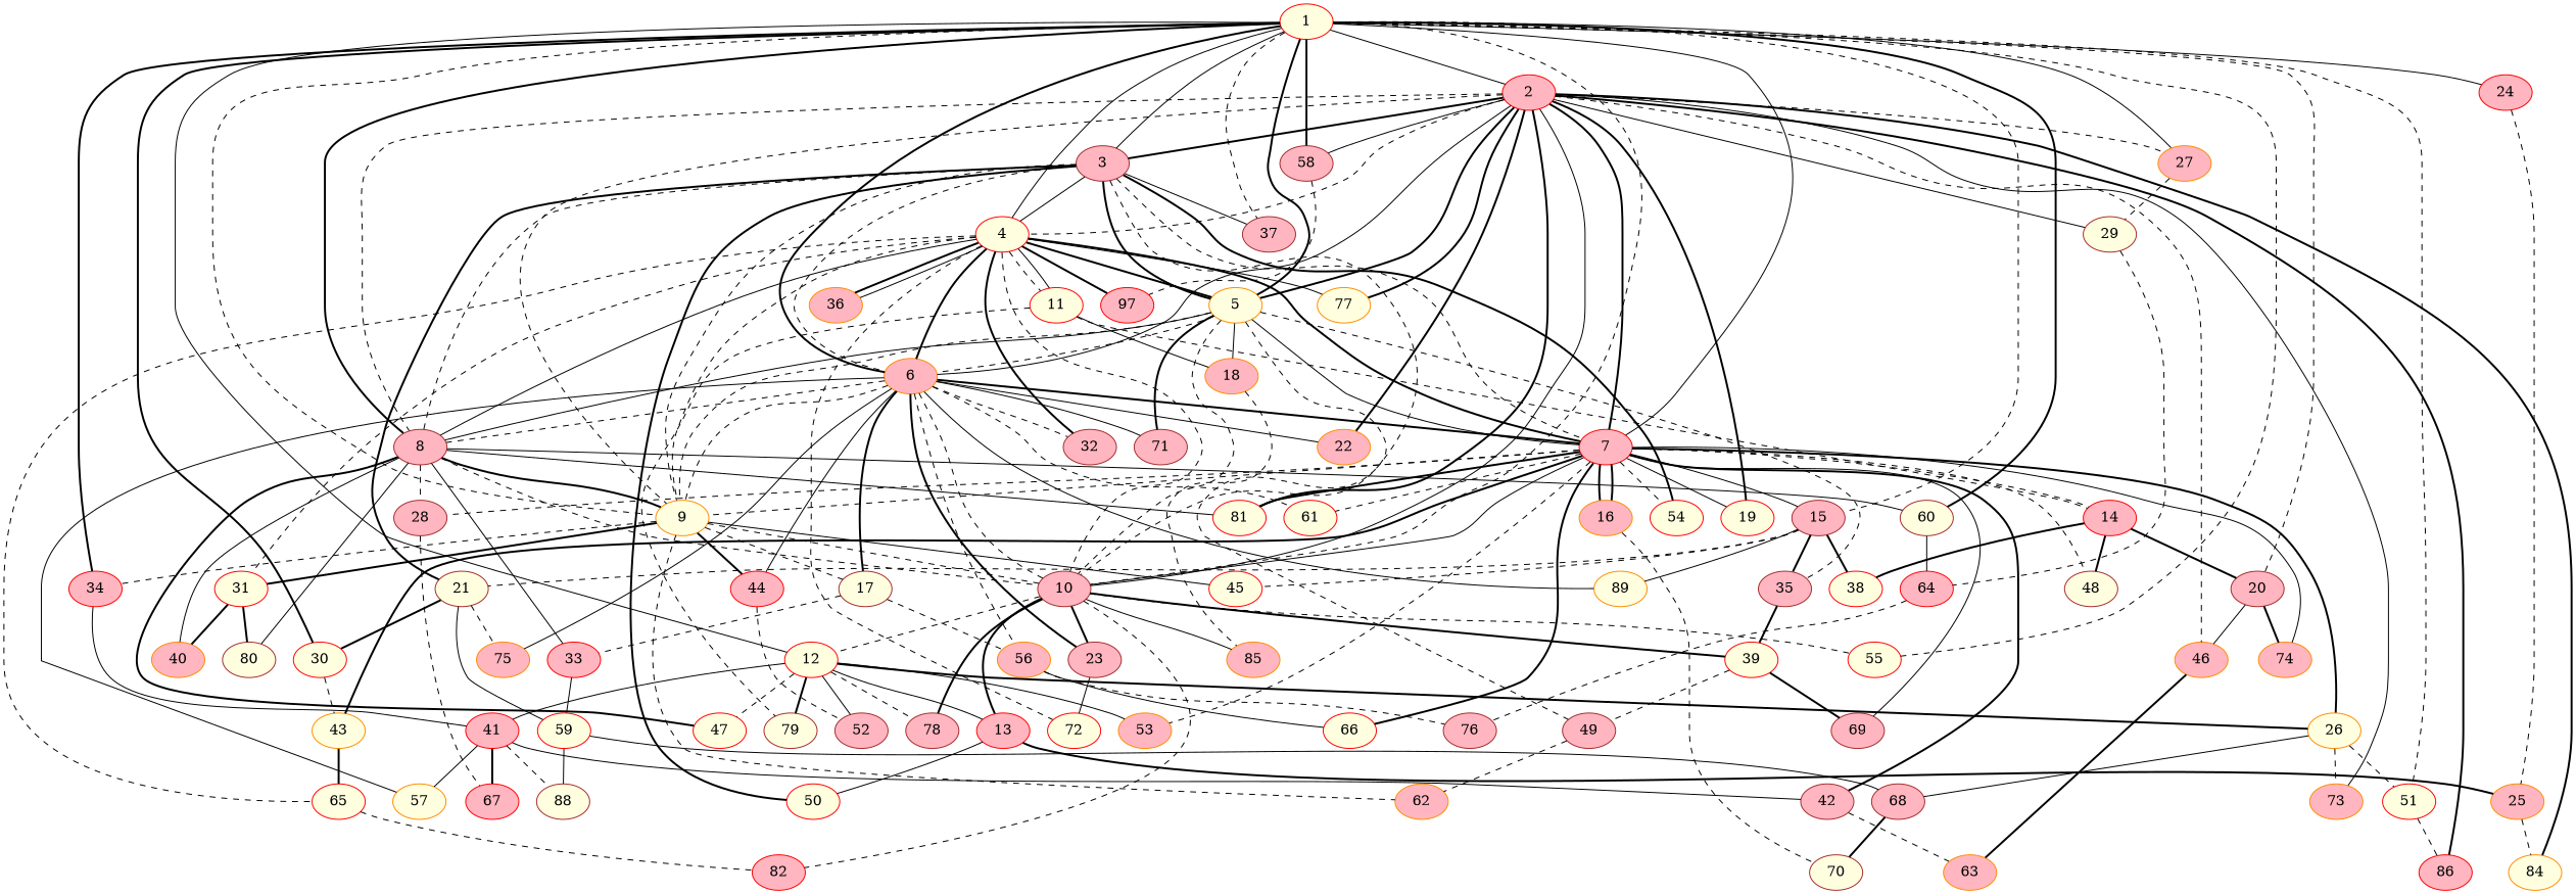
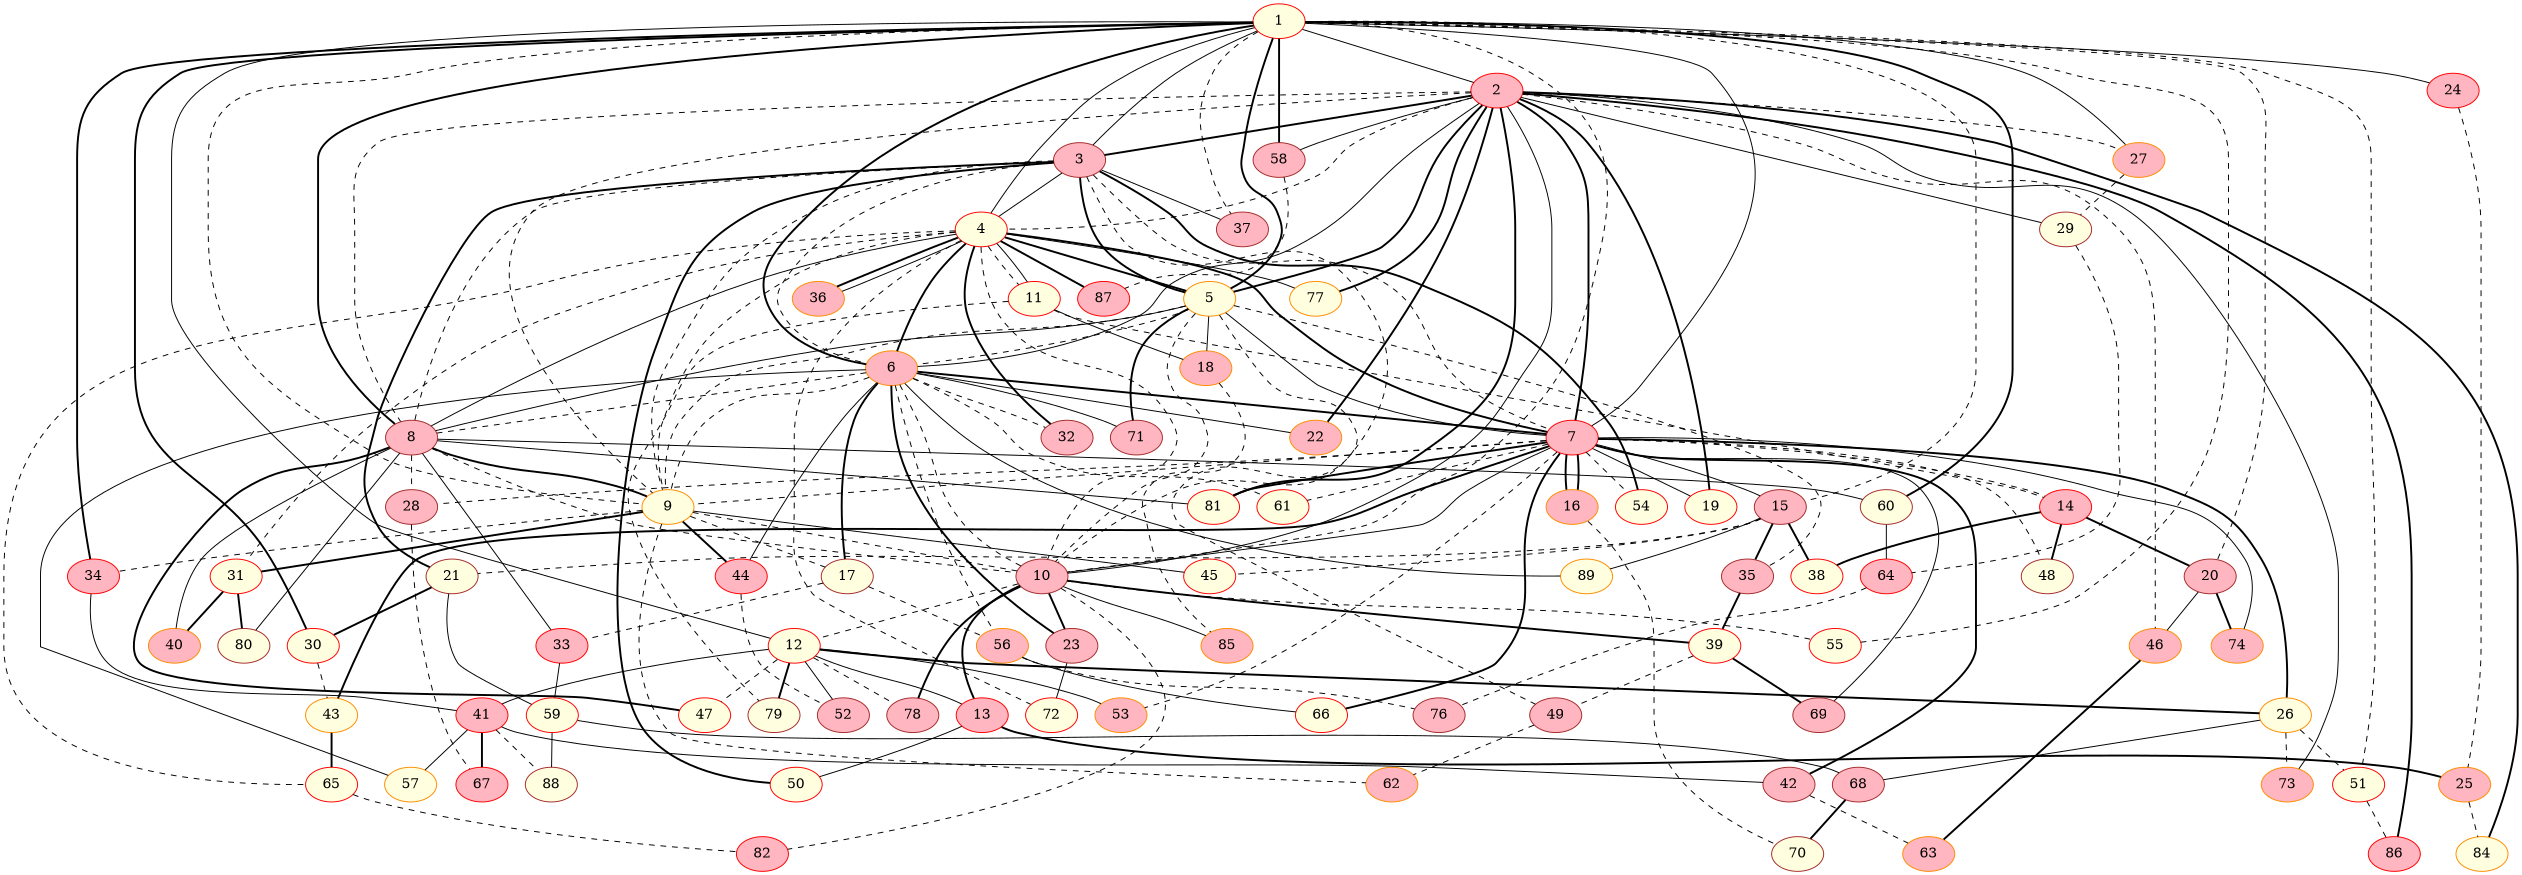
  graph {
    node [color=red fillcolor=lightpink style=filled]
    edge [style=dashed]
    1 [fillcolor=lightyellow]
    2
    3 [color=brown]
    4 [fillcolor=lightyellow]
    5 [color=darkorange fillcolor=lightyellow]
    6 [color=darkorange]
    7
    8 [color=brown]
    9 [color=darkorange fillcolor=lightyellow]
    10 [color=brown]
    12 [fillcolor=lightyellow]
    15 [color=brown]
    20 [color=brown]
    24
    27 [color=darkorange]
    30 [fillcolor=lightyellow]
    34
    37 [color=brown]
    51 [fillcolor=lightyellow]
    55 [fillcolor=lightyellow]
    58 [color=brown]
    60 [color=brown fillcolor=lightyellow]
    19 [fillcolor=lightyellow]
    22 [color=darkorange]
    29 [color=brown fillcolor=lightyellow]
    46 [color=darkorange]
    73 [color=darkorange]
    77 [color=darkorange fillcolor=lightyellow]
    81 [fillcolor=lightyellow]
    84 [color=darkorange fillcolor=lightyellow]
    86
    21 [color=brown fillcolor=lightyellow]
    50 [fillcolor=lightyellow]
    54 [fillcolor=lightyellow]
    11 [fillcolor=lightyellow]
    31 [fillcolor=lightyellow]
    32 [color=brown]
    36 [color=darkorange]
    65 [fillcolor=lightyellow]
    72 [fillcolor=lightyellow]
-   87 [label=97]
+   87
    18 [color=darkorange]
    35 [color=brown]
    49 [color=brown]
    71 [color=brown]
    17 [color=brown fillcolor=lightyellow]
    23 [color=brown]
    44
    56 [color=darkorange]
    57 [color=darkorange fillcolor=lightyellow]
    61 [fillcolor=lightyellow]
-   75 [color=darkorange]
    89 [color=darkorange fillcolor=lightyellow]
    14
    16 [color=darkorange]
    26 [color=darkorange fillcolor=lightyellow]
    28 [color=brown]
    42 [color=brown]
    43 [color=darkorange fillcolor=lightyellow]
    48 [color=brown fillcolor=lightyellow]
    53 [color=darkorange]
    66 [fillcolor=lightyellow]
    69 [color=brown]
    74 [color=darkorange]
    33
    40 [color=darkorange]
    47 [fillcolor=lightyellow]
    80 [color=brown fillcolor=lightyellow]
    45 [fillcolor=lightyellow]
    62 [color=darkorange]
    13
    39 [fillcolor=lightyellow]
    78 [color=brown]
    82
    85 [color=darkorange]
    79 [color=brown fillcolor=lightyellow]
    41
    52 [color=brown]
    38 [fillcolor=lightyellow]
    25 [color=darkorange]
    64
    63 [color=darkorange]
    59 [fillcolor=lightyellow]
    76 [color=brown]
    70 [color=brown fillcolor=lightyellow]
    68 [color=brown]
    67
    88 [color=brown fillcolor=lightyellow]
    1 -- 2 [style=solid]
    1 -- 3 [style=solid]
    1 -- 4 [style=solid]
    1 -- 5 [style=bold]
    1 -- 6 [style=bold]
    1 -- 7 [style=solid]
    1 -- 8 [style=bold]
    1 -- 9
    1 -- 10
    1 -- 12 [style=solid]
    1 -- 15
    1 -- 20
    1 -- 24 [style=solid]
    1 -- 27 [style=solid]
    1 -- 30 [style=bold]
    1 -- 34 [style=bold]
    1 -- 37
    1 -- 51
    1 -- 55
    1 -- 58 [style=bold]
    1 -- 60 [style=bold]
    2 -- 3 [style=bold]
    2 -- 4
    2 -- 5 [style=bold]
    2 -- 6 [style=solid]
    2 -- 7 [style=bold]
    2 -- 8
    2 -- 9
    2 -- 10 [style=solid]
    2 -- 27
    2 -- 58 [style=solid]
    2 -- 19 [style=bold]
    2 -- 22 [style=bold]
    2 -- 29 [style=solid]
    2 -- 46
    2 -- 73 [style=solid]
    2 -- 77 [style=bold]
    2 -- 81 [style=bold]
    2 -- 84 [style=bold]
    2 -- 86 [style=bold]
    3 -- 4 [style=solid]
    3 -- 5 [style=bold]
    3 -- 6
    3 -- 7
    3 -- 8
    3 -- 9
    3 -- 10
    3 -- 37 [style=solid]
    3 -- 21 [style=bold]
    3 -- 50 [style=bold]
    3 -- 54 [style=bold]
    4 -- 5 [style=bold]
    4 -- 6 [style=bold]
    4 -- 7 [style=bold]
    4 -- 8 [style=solid]
    4 -- 9
    4 -- 10
    4 -- 77 [style=solid]
    4 -- 11
    4 -- 11 [style=solid]
    4 -- 31
    4 -- 32 [style=bold]
    4 -- 36 [style=bold]
    4 -- 36 [style=solid]
    4 -- 65
    4 -- 72
    4 -- 87 [style=bold]
    5 -- 6
    5 -- 7 [style=solid]
    5 -- 8 [style=solid]
    5 -- 9
    5 -- 10
    5 -- 18 [style=solid]
    5 -- 35
    5 -- 49
    5 -- 71 [style=bold]
    6 -- 7 [style=bold]
    6 -- 8
    6 -- 9
    6 -- 10
    6 -- 22 [style=solid]
    6 -- 32
    6 -- 71 [style=solid]
    6 -- 17 [style=bold]
    6 -- 23 [style=bold]
    6 -- 44 [style=solid]
    6 -- 56
    6 -- 57 [style=solid]
    6 -- 61
-   6 -- 75 [style=solid]
    6 -- 89 [style=solid]
    7 -- 9
    7 -- 10 [style=solid]
    7 -- 15 [style=solid]
    7 -- 19 [style=solid]
    7 -- 81 [style=bold]
    7 -- 54
    7 -- 61
    7 -- 14
    7 -- 16 [style=bold]
    7 -- 16 [style=bold]
    7 -- 26 [style=bold]
    7 -- 28
    7 -- 42 [style=bold]
    7 -- 43 [style=bold]
    7 -- 48
    7 -- 53
    7 -- 66 [style=bold]
    7 -- 69 [style=solid]
    7 -- 74 [style=solid]
    8 -- 9 [style=bold]
    8 -- 10
    8 -- 60 [style=solid]
    8 -- 81 [style=solid]
    8 -- 28
    8 -- 33 [style=solid]
    8 -- 40 [style=solid]
    8 -- 47 [style=bold]
    8 -- 80 [style=solid]
    9 -- 10
    9 -- 34
    9 -- 31 [style=bold]
    9 -- 17
    9 -- 44 [style=bold]
    9 -- 45 [style=solid]
    9 -- 62
    10 -- 12
    10 -- 55
    10 -- 23 [style=bold]
    10 -- 13 [style=bold]
    10 -- 39 [style=bold]
    10 -- 78 [style=bold]
    10 -- 82
    10 -- 85 [style=solid]
    12 -- 26 [style=bold]
    12 -- 53 [style=solid]
    12 -- 47
    12 -- 13 [style=solid]
    12 -- 78
    12 -- 79 [style=bold]
    12 -- 41 [style=solid]
    12 -- 52 [style=solid]
    15 -- 21
    15 -- 35 [style=bold]
    15 -- 89 [style=solid]
    15 -- 45
    15 -- 38 [style=bold]
    20 -- 46 [style=solid]
    20 -- 74 [style=bold]
    24 -- 25
    27 -- 29
    30 -- 43
    34 -- 41 [style=solid]
    51 -- 86
    58 -- 87
    60 -- 64 [style=solid]
    29 -- 64
    46 -- 63 [style=bold]
    21 -- 30 [style=bold]
-   21 -- 75
    21 -- 59 [style=solid]
    11 -- 18 [style=solid]
    11 -- 14
    11 -- 79
    31 -- 40 [style=bold]
    31 -- 80 [style=bold]
    65 -- 82
    18 -- 85
    35 -- 39 [style=bold]
    49 -- 62
    17 -- 56
    17 -- 33
    23 -- 72 [style=solid]
    44 -- 52
    56 -- 66 [style=solid]
    56 -- 76
    14 -- 20 [style=bold]
    14 -- 48 [style=bold]
    14 -- 38 [style=bold]
    16 -- 70
    26 -- 51
    26 -- 73
    26 -- 68 [style=solid]
    28 -- 67
    42 -- 63
    43 -- 65 [style=bold]
    33 -- 59 [style=solid]
    13 -- 50 [style=solid]
    13 -- 25 [style=bold]
    39 -- 49
    39 -- 69 [style=bold]
    41 -- 57 [style=solid]
    41 -- 42 [style=solid]
    41 -- 67 [style=bold]
    41 -- 88
    25 -- 84
    64 -- 76
    59 -- 68 [style=solid]
    59 -- 88 [style=solid]
    68 -- 70 [style=bold]
  }
